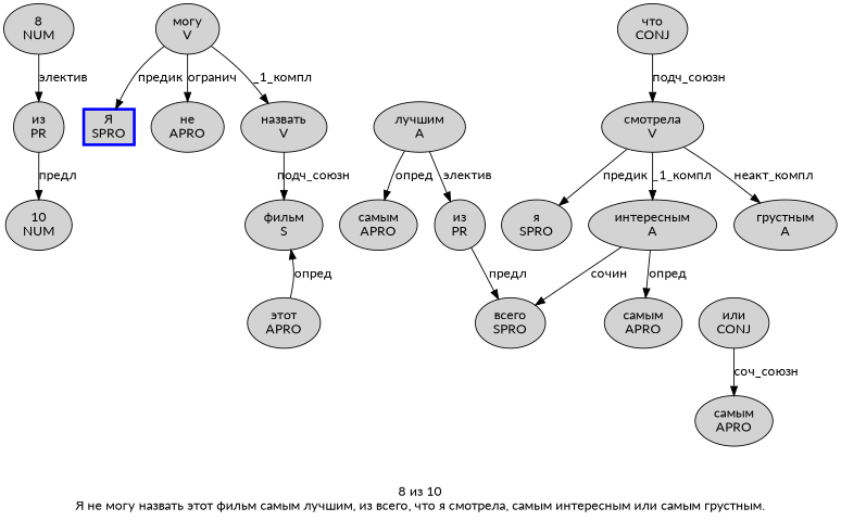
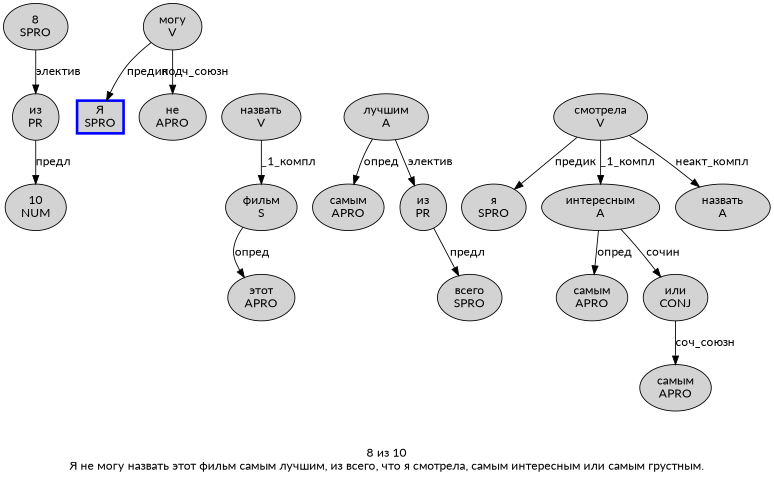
  digraph {
    fontname=Lato
    label="8 из 10\nЯ не могу назвать этот фильм самым лучшим, из всего, что я смотрела, самым интересным или самым грустным."
    node [fillcolor=lightgray fontname=Lato penwidth=1 shape=ellipse style=filled]
    edge [fontname=Lato]
-   n1 [label="8\nNUM"]
+   n1 [label="8\nSPRO"]
    n2 [label="из\nPR"]
    n3 [label="10\nNUM"]
    n4 [color=blue label="Я\nSPRO" penwidth=3 shape=box]
    n5 [label="не\nAPRO"]
    n6 [label="могу\nV"]
    n7 [label="назвать\nV"]
    n8 [label="фильм\nS"]
    n9 [label="этот\nAPRO"]
    n10 [label="самым\nAPRO"]
    n11 [label="лучшим\nA"]
    n12 [label="из\nPR"]
    n13 [label="всего\nSPRO"]
-   n14 [label="что\nCONJ"]
    n15 [label="смотрела\nV"]
    n16 [label="я\nSPRO"]
    n17 [label="интересным\nA"]
-   n18 [label="грустным\nA"]
+   n18 [label="назвать\nA"]
    n19 [label="самым\nAPRO"]
    n20 [label="или\nCONJ"]
    n21 [label="самым\nAPRO"]
    n1 -> n2 [label="электив"]
    n2 -> n3 [label="предл"]
    n6 -> n4 [label="предик"]
-   n6 -> n5 [label="огранич"]
-   n6 -> n7 [label="_1_компл"]
-   n7 -> n8 [label="подч_союзн"]
-   n9 -> n8 [label="опред"]
+   n6 -> n5 [label="подч_союзн"]
+   n7 -> n8 [label="_1_компл"]
+   n8 -> n9 [label="опред"]
    n11 -> n10 [label="опред"]
    n11 -> n12 [label="электив"]
    n12 -> n13 [label="предл"]
-   n14 -> n15 [label="подч_союзн"]
    n15 -> n16 [label="предик"]
    n15 -> n17 [label="_1_компл"]
    n15 -> n18 [label="неакт_компл"]
    n17 -> n19 [label="опред"]
-   n17 -> n13 [label="сочин"]
+   n17 -> n20 [label="сочин"]
    n20 -> n21 [label="соч_союзн"]
  }
